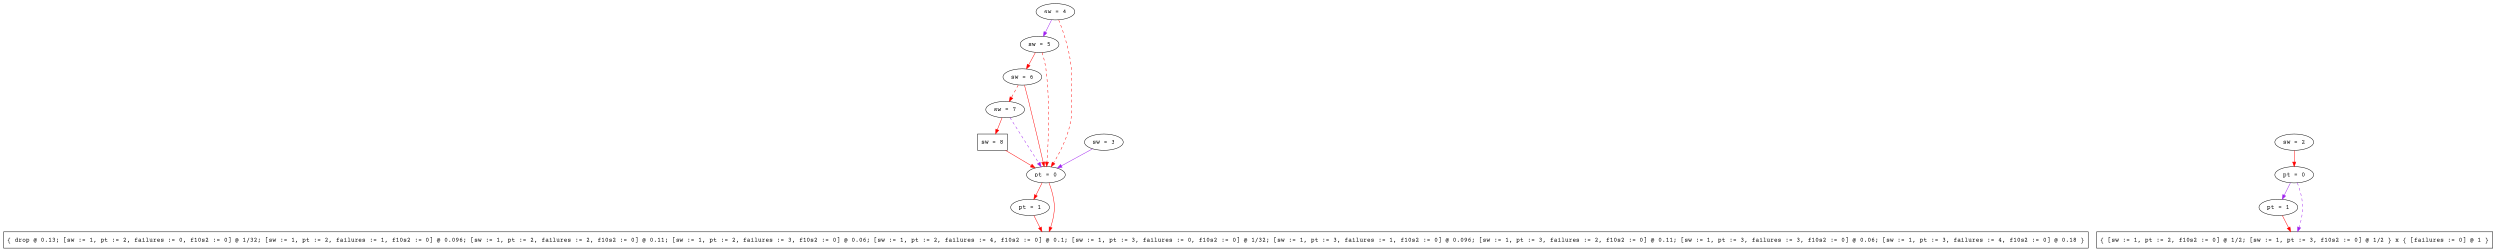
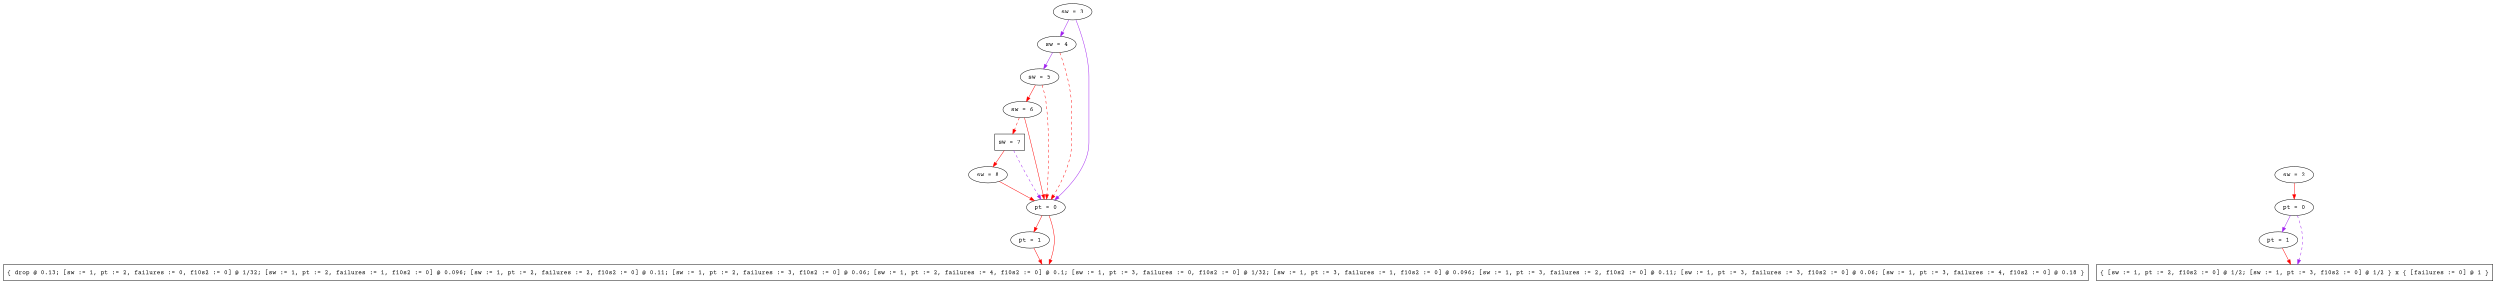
  digraph {
    fontname="Courier Prime"
    node [fontname="Courier Prime"]
    edge [color=red fontname="Courier Prime" style=solid]
    n1 [label="sw = 4"]
    n2 [label="pt = 1"]
    n3 [label="pt = 1"]
    n4 [label="sw = 5"]
    n5 [label="sw = 3"]
    n6 [label="sw = 2"]
-   n7 [label="sw = 7"]
-   n8 [label="sw = 8" shape=box]
+   n7 [label="sw = 7" shape=box]
+   n8 [label="sw = 8"]
    n9 [label="sw = 6"]
    n10 [label="pt = 0"]
    n11 [label="pt = 0"]
    n12 [label="{ [sw := 1, pt := 2, f10s2 := 0] @ 1/2; [sw := 1, pt := 3, f10s2 := 0] @ 1/2 } x { [failures := 0] @ 1 }" shape=box]
    n13 [label="{ drop @ 0.13; [sw := 1, pt := 2, failures := 0, f10s2 := 0] @ 1/32; [sw := 1, pt := 2, failures := 1, f10s2 := 0] @ 0.096; [sw := 1, pt := 2, failures := 2, f10s2 := 0] @ 0.11; [sw := 1, pt := 2, failures := 3, f10s2 := 0] @ 0.06; [sw := 1, pt := 2, failures := 4, f10s2 := 0] @ 0.1; [sw := 1, pt := 3, failures := 0, f10s2 := 0] @ 1/32; [sw := 1, pt := 3, failures := 1, f10s2 := 0] @ 0.096; [sw := 1, pt := 3, failures := 2, f10s2 := 0] @ 0.11; [sw := 1, pt := 3, failures := 3, f10s2 := 0] @ 0.06; [sw := 1, pt := 3, failures := 4, f10s2 := 0] @ 0.18 }" shape=box]
    subgraph sub_1 {
      rank=same
      n1
    }
    subgraph sub_2 {
      rank=same
      n2
      n3
    }
    subgraph sub_3 {
      rank=same
      n4
    }
    subgraph sub_4 {
      rank=same
      n5
    }
    subgraph sub_5 {
      rank=same
      n6
    }
    subgraph sub_6 {
      rank=same
      n7
    }
    subgraph sub_7 {
      rank=same
      n8
    }
    subgraph sub_8 {
      rank=same
      n9
    }
    subgraph sub_9 {
      rank=same
      n10
      n11
    }
    n1 -> n4 [color=purple]
    n1 -> n11 [style=dashed]
    n2 -> n12
    n3 -> n13
    n4 -> n9
    n4 -> n11 [style=dashed]
+   n5 -> n1 [color=purple]
    n5 -> n11 [color=purple]
    n6 -> n10
    n7 -> n8
    n7 -> n11 [color=purple style=dashed]
    n8 -> n11
    n9 -> n7 [style=dashed]
    n9 -> n11
    n10 -> n2 [color=purple]
    n10 -> n12 [color=purple style=dashed]
    n11 -> n3
    n11 -> n13
  }
